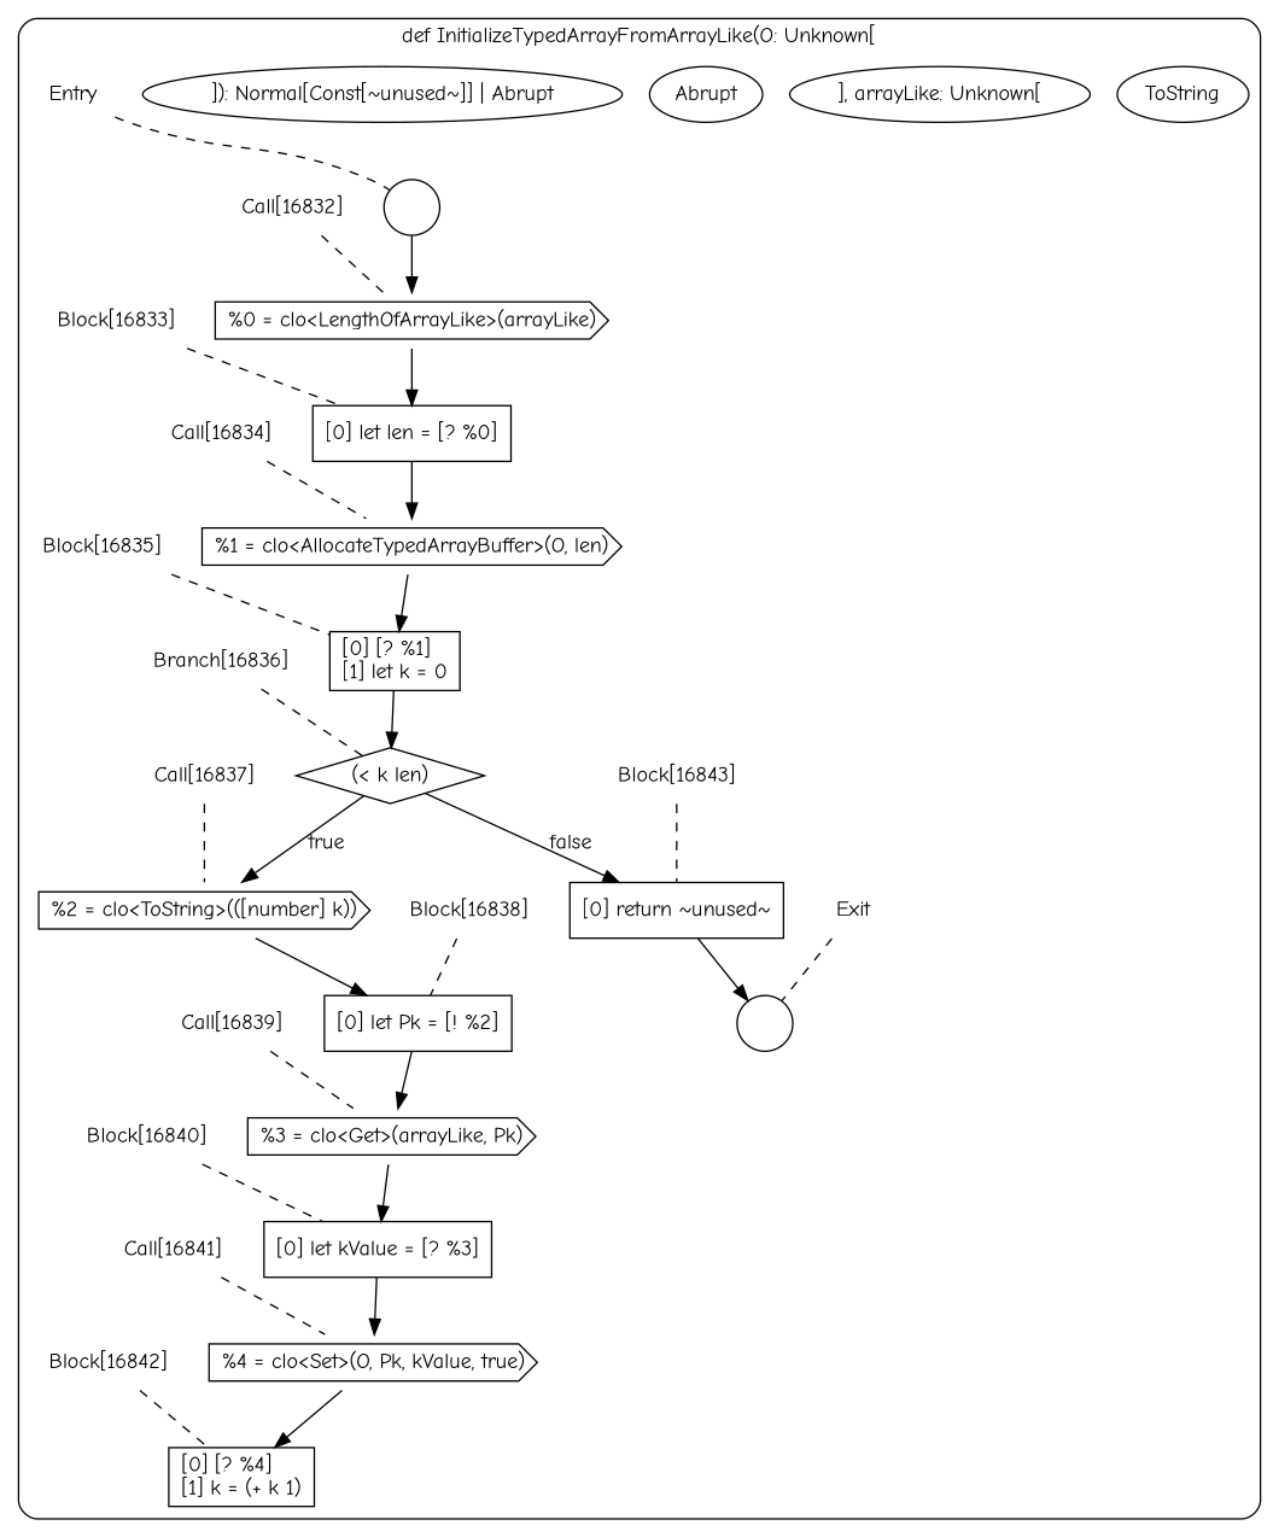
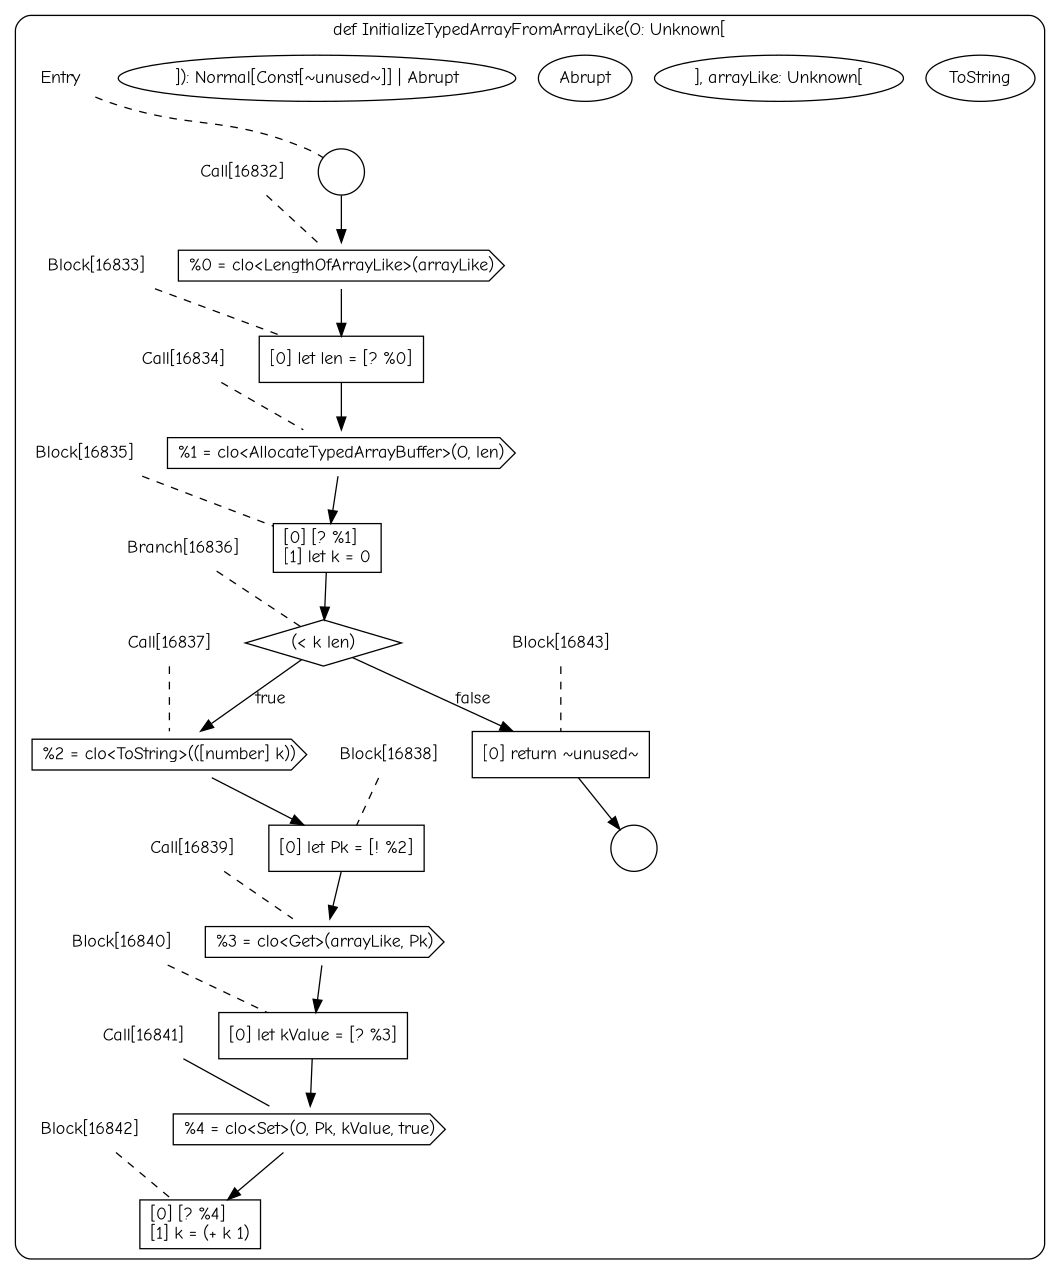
  digraph {
    fontname="Comic Neue"
    node [fontname="Comic Neue" shape=none]
    edge [arrowhead=none color=black fontname="Comic Neue" style=dashed]
    n1 [label=ToString shape=""]
    "], arrayLike: Unknown[" [shape=""]
    n3 [label=Abrupt shape=""]
    "]): Normal[Const[~unused~]] | Abrupt" [shape=""]
    n5 [label=<<font color="black">Entry</font>>]
    n6 [color=black fillcolor=white label=" " shape=circle style=filled]
    n7 [color=black fillcolor=white label=<<font color="black">%0 = clo&lt;LengthOfArrayLike&gt;(arrayLike)</font>> shape=cds style=filled]
    n8 [color=black fillcolor=white label=<<font color="black">[0] let len = [? %0]<BR ALIGN="LEFT"/></font>> shape=box style=filled]
-   n9 [label=<<font color="black">Exit</font>>]
    n10 [color=black fillcolor=white label=" " shape=circle style=filled]
    n11 [label=<<font color="black">Call[16832]</font>>]
    n12 [color=black fillcolor=white label=<<font color="black">%1 = clo&lt;AllocateTypedArrayBuffer&gt;(O, len)</font>> shape=cds style=filled]
    n13 [label=<<font color="black">Block[16833]</font>>]
    n14 [color=black fillcolor=white label=<<font color="black">[0] [? %1]<BR ALIGN="LEFT"/>[1] let k = 0<BR ALIGN="LEFT"/></font>> shape=box style=filled]
    n15 [label=<<font color="black">Call[16834]</font>>]
    n16 [color=black fillcolor=white label=<<font color="black">(&lt; k len)</font>> shape=diamond style=filled]
    n17 [label=<<font color="black">Block[16835]</font>>]
    n18 [color=black fillcolor=white label=<<font color="black">%2 = clo&lt;ToString&gt;(([number] k))</font>> shape=cds style=filled]
    n19 [color=black fillcolor=white label=<<font color="black">[0] return ~unused~<BR ALIGN="LEFT"/></font>> shape=box style=filled]
    n20 [label=<<font color="black">Branch[16836]</font>>]
    n21 [color=black fillcolor=white label=<<font color="black">[0] let Pk = [! %2]<BR ALIGN="LEFT"/></font>> shape=box style=filled]
    n22 [label=<<font color="black">Call[16837]</font>>]
    n23 [color=black fillcolor=white label=<<font color="black">%3 = clo&lt;Get&gt;(arrayLike, Pk)</font>> shape=cds style=filled]
    n24 [label=<<font color="black">Block[16843]</font>>]
    n25 [label=<<font color="black">Block[16838]</font>>]
    n26 [color=black fillcolor=white label=<<font color="black">[0] let kValue = [? %3]<BR ALIGN="LEFT"/></font>> shape=box style=filled]
    n27 [label=<<font color="black">Call[16839]</font>>]
    n28 [color=black fillcolor=white label=<<font color="black">%4 = clo&lt;Set&gt;(O, Pk, kValue, true)</font>> shape=cds style=filled]
    n29 [label=<<font color="black">Block[16840]</font>>]
    n30 [color=black fillcolor=white label=<<font color="black">[0] [? %4]<BR ALIGN="LEFT"/>[1] k = (+ k 1)<BR ALIGN="LEFT"/></font>> shape=box style=filled]
    n31 [label=<<font color="black">Call[16841]</font>>]
    n32 [label=<<font color="black">Block[16842]</font>>]
    subgraph cluster_1 {
      label="def InitializeTypedArrayFromArrayLike(O: Unknown["
      style=rounded
      n1
      "], arrayLike: Unknown["
      n3
      "]): Normal[Const[~unused~]] | Abrupt"
      n5
      n6
      n7
      n8
-     n9
      n10
      n11
      n12
      n13
      n14
      n15
      n16
      n17
      n18
      n19
      n20
      n21
      n22
      n23
      n24
      n25
      n26
      n27
      n28
      n29
      n30
      n31
      n32
    }
    n5 -> n6
    n6 -> n7 [arrowhead="" style=""]
    n7 -> n8 [arrowhead="" style=""]
    n8 -> n12 [arrowhead="" style=""]
-   n9 -> n10
    n11 -> n7
    n12 -> n14 [arrowhead="" style=""]
    n13 -> n8
    n14 -> n16 [arrowhead="" style=""]
    n15 -> n12
    n16 -> n18 [label=<<font color="black">true</font>> arrowhead="" style=""]
    n16 -> n19 [label=<<font color="black">false</font>> arrowhead="" style=""]
    n17 -> n14
    n18 -> n21 [arrowhead="" style=""]
    n19 -> n10 [arrowhead="" style=""]
    n20 -> n16
    n21 -> n23 [arrowhead="" style=""]
    n22 -> n18
    n23 -> n26 [arrowhead="" style=""]
    n24 -> n19
    n25 -> n21
    n26 -> n28 [arrowhead="" style=""]
    n27 -> n23
    n28 -> n30 [arrowhead="" style=""]
    n29 -> n26
-   n31 -> n28
+   n31 -> n28 [style=solid]
    n32 -> n30
  }
